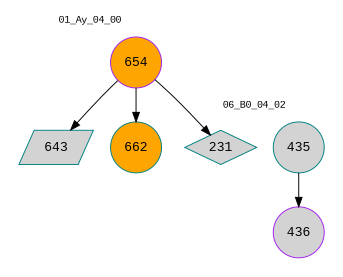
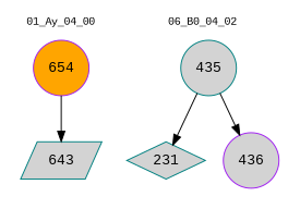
  digraph {
    fontname="Liberation Mono"
    node [color=teal fillcolor=lightgrey fontname="Liberation Mono" shape=circle style=filled]
    edge [color=black fontname="Liberation Mono"]
    n1 [color=purple fillcolor=orange label=654]
    n2 [label=643 shape=parallelogram]
-   n3 [fillcolor=orange label=662]
    n4 [label=435]
    n5 [label=231 shape=diamond]
    n6 [color=purple label=436]
    subgraph cluster_1 {
      color=white
      fontsize=10
      label="01_Ay_04_00"
      n1
      n2
-     n3
    }
    subgraph cluster_2 {
      color=white
      fontsize=10
      label="06_B0_04_02"
      n4
      n5
      n6
    }
    n1 -> n2
-   n1 -> n3
-   n1 -> n5
+   n4 -> n5
    n4 -> n6
  }
